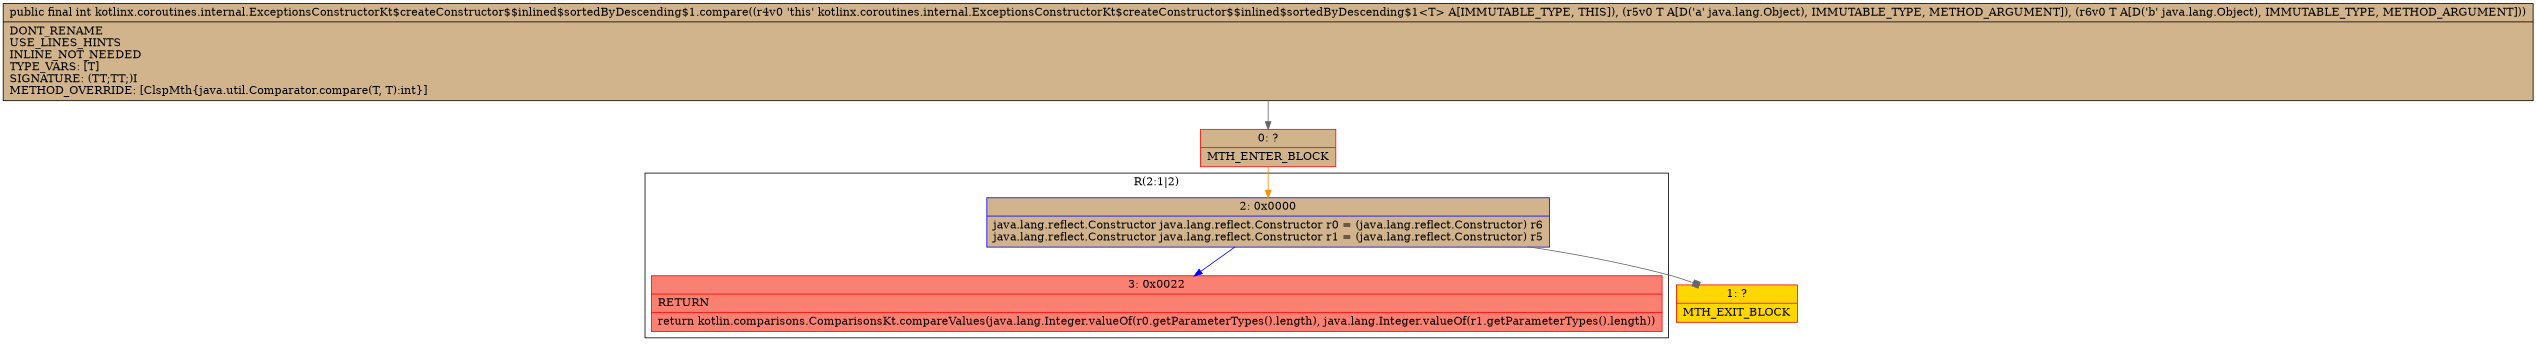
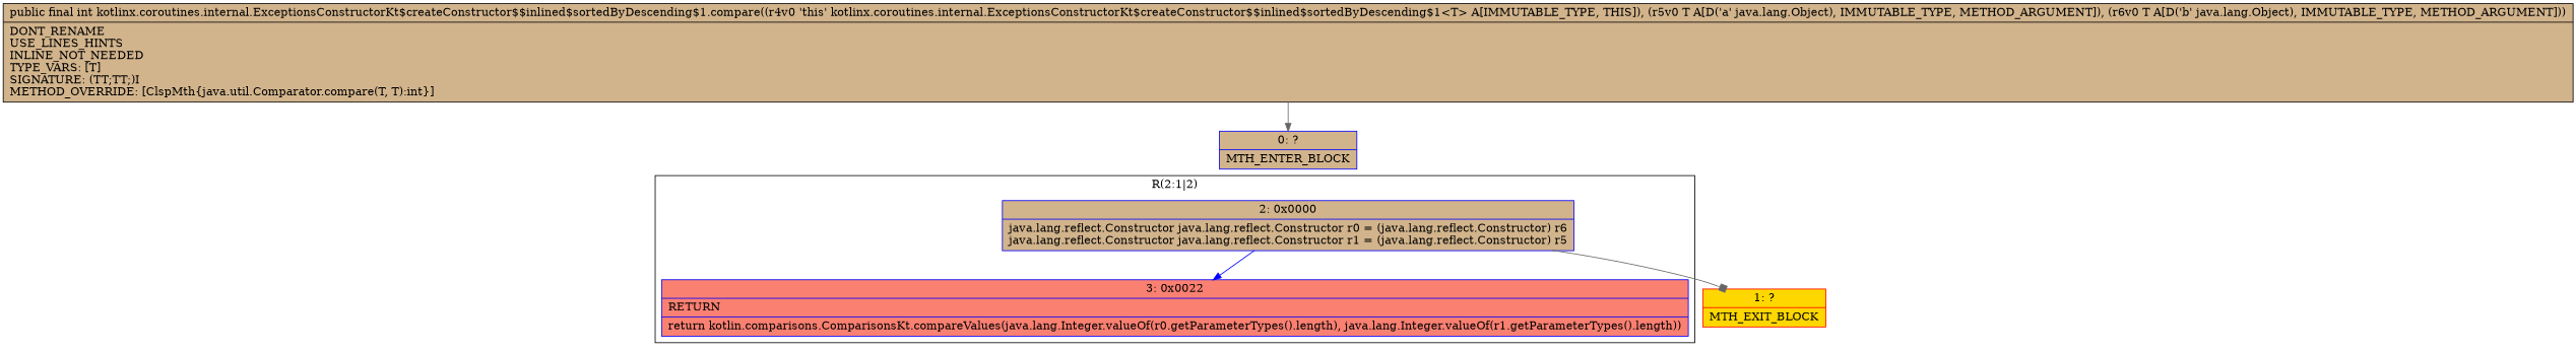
  digraph {
    node [color=blue fillcolor=tan shape=record style=filled]
    edge [arrowhead=normal color=gray40]
    n1 [label="{2\:\ 0x0000|java.lang.reflect.Constructor java.lang.reflect.Constructor r0 = (java.lang.reflect.Constructor) r6\ljava.lang.reflect.Constructor java.lang.reflect.Constructor r1 = (java.lang.reflect.Constructor) r5\l}"]
-   n2 [color=red fillcolor=salmon label="{3\:\ 0x0022|RETURN\l|return kotlin.comparisons.ComparisonsKt.compareValues(java.lang.Integer.valueOf(r0.getParameterTypes().length), java.lang.Integer.valueOf(r1.getParameterTypes().length))\l}"]
+   n2 [fillcolor=salmon label="{3\:\ 0x0022|RETURN\l|return kotlin.comparisons.ComparisonsKt.compareValues(java.lang.Integer.valueOf(r0.getParameterTypes().length), java.lang.Integer.valueOf(r1.getParameterTypes().length))\l}"]
    n3 [color=red fillcolor=gold label="{1\:\ ?|MTH_EXIT_BLOCK\l}"]
-   n4 [color=red label="{0\:\ ?|MTH_ENTER_BLOCK\l}"]
+   n4 [label="{0\:\ ?|MTH_ENTER_BLOCK\l}"]
    n5 [label="{public final int kotlinx.coroutines.internal.ExceptionsConstructorKt$createConstructor$$inlined$sortedByDescending$1.compare((r4v0 'this' kotlinx.coroutines.internal.ExceptionsConstructorKt$createConstructor$$inlined$sortedByDescending$1\<T\> A[IMMUTABLE_TYPE, THIS]), (r5v0 T A[D('a' java.lang.Object), IMMUTABLE_TYPE, METHOD_ARGUMENT]), (r6v0 T A[D('b' java.lang.Object), IMMUTABLE_TYPE, METHOD_ARGUMENT]))  | DONT_RENAME\lUSE_LINES_HINTS\lINLINE_NOT_NEEDED\lTYPE_VARS: [T]\lSIGNATURE: (TT;TT;)I\lMETHOD_OVERRIDE: [ClspMth\{java.util.Comparator.compare(T, T):int\}]\l}" color=""]
    subgraph cluster_1 {
      label="R(2:1|2)"
      n1
      n2
    }
    n1 -> n2 [color=blue]
    n1 -> n3 [arrowhead=box]
-   n4 -> n1 [color=darkorange]
    n5 -> n4
  }
